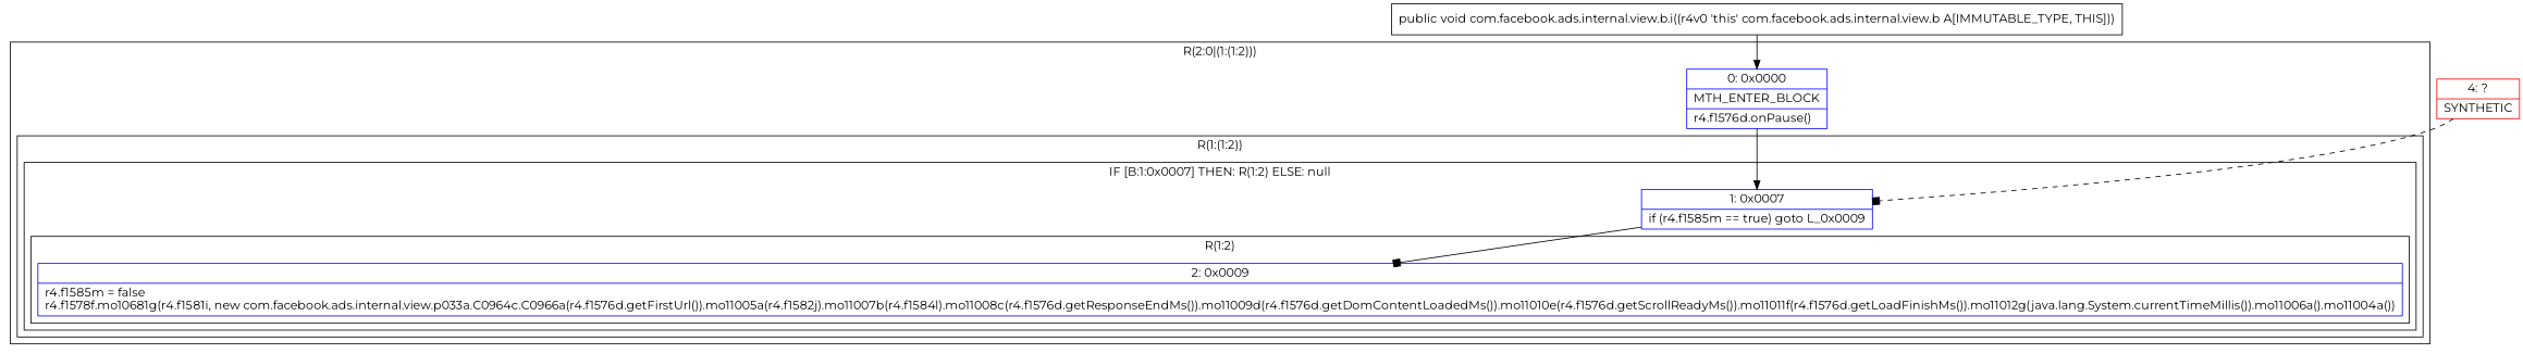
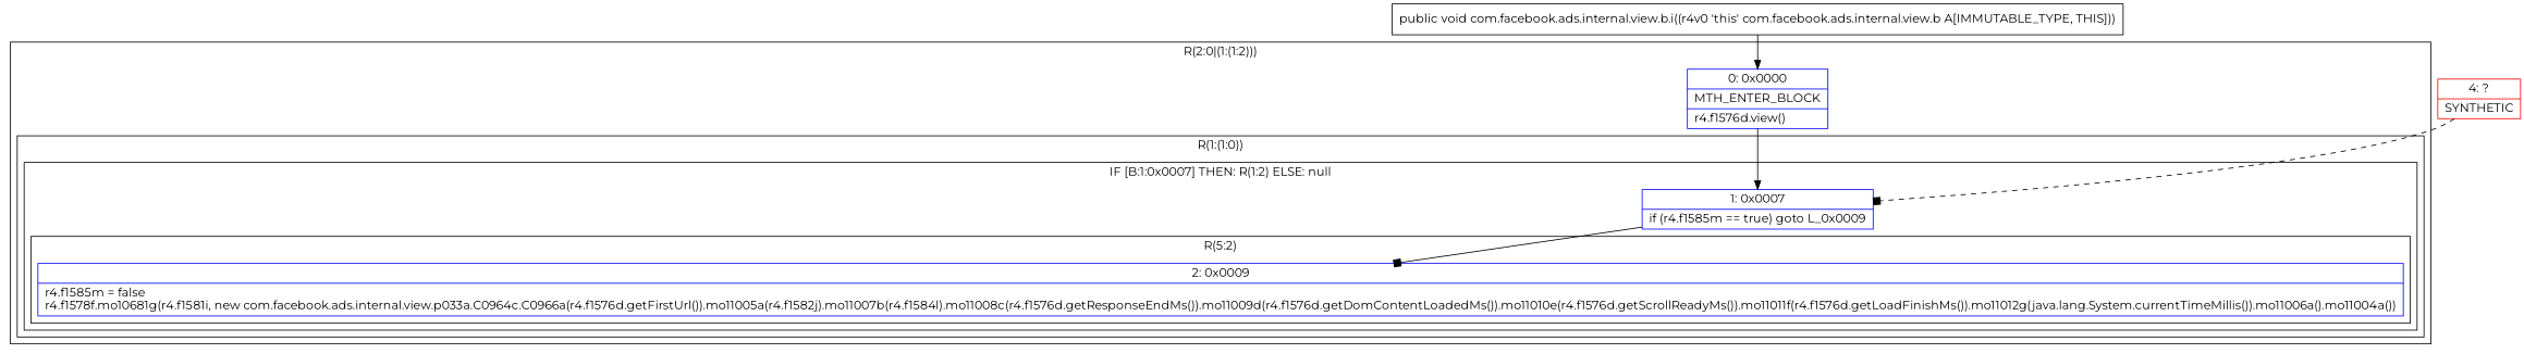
  digraph {
    fontname=Montserrat
    node [color=blue fontname=Montserrat shape=record]
    edge [arrowhead=box fontname=Montserrat]
    n1 [label="{2\:\ 0x0009|r4.f1585m = false\lr4.f1578f.mo10681g(r4.f1581i, new com.facebook.ads.internal.view.p033a.C0964c.C0966a(r4.f1576d.getFirstUrl()).mo11005a(r4.f1582j).mo11007b(r4.f1584l).mo11008c(r4.f1576d.getResponseEndMs()).mo11009d(r4.f1576d.getDomContentLoadedMs()).mo11010e(r4.f1576d.getScrollReadyMs()).mo11011f(r4.f1576d.getLoadFinishMs()).mo11012g(java.lang.System.currentTimeMillis()).mo11006a().mo11004a())\l}"]
    n2 [label="{1\:\ 0x0007|if (r4.f1585m == true) goto L_0x0009\l}"]
-   n3 [label="{0\:\ 0x0000|MTH_ENTER_BLOCK\l|r4.f1576d.onPause()\l}"]
+   n3 [label="{0\:\ 0x0000|MTH_ENTER_BLOCK\l|r4.f1576d.view()\l}"]
    n4 [color=red label="{4\:\ ?|SYNTHETIC\l}"]
    n5 [label="{public void com.facebook.ads.internal.view.b.i((r4v0 'this' com.facebook.ads.internal.view.b A[IMMUTABLE_TYPE, THIS])) }" color=""]
    subgraph cluster_1 {
      label="R(2:0|(1:(1:2)))"
      n3
      subgraph cluster_2 {
-       label="R(1:(1:2))"
+       label="R(1:(1:0))"
        subgraph cluster_3 {
          label="IF [B:1:0x0007] THEN: R(1:2) ELSE: null"
          n2
          subgraph cluster_4 {
-           label="R(1:2)"
+           label="R(5:2)"
            n1
          }
        }
      }
    }
    n2 -> n1
    n3 -> n2 [arrowhead=normal]
    n4 -> n2 [style=dashed]
    n5 -> n3 [arrowhead=normal]
  }
